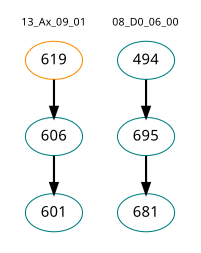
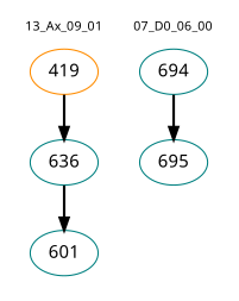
  digraph {
    fontname="Noto Sans"
    node [color=teal fontname="Noto Sans"]
    edge [color=black fontname="Noto Sans" style=bold]
-   n1 [color=darkorange label=619]
-   n2 [label=606]
+   n1 [color=darkorange label=419]
+   n2 [label=636]
    n3 [label=601]
-   n4 [label=494]
+   n4 [label=694]
    n5 [label=695]
-   n6 [label=681]
    subgraph cluster_1 {
      color=white
      fontsize=10
      label="13_Ax_09_01"
      n1
      n2
      n3
    }
    subgraph cluster_2 {
      color=white
      fontsize=10
-     label="08_D0_06_00"
+     label="07_D0_06_00"
      n4
      n5
-     n6
    }
    n1 -> n2
    n2 -> n3
    n4 -> n5
-   n5 -> n6
  }
